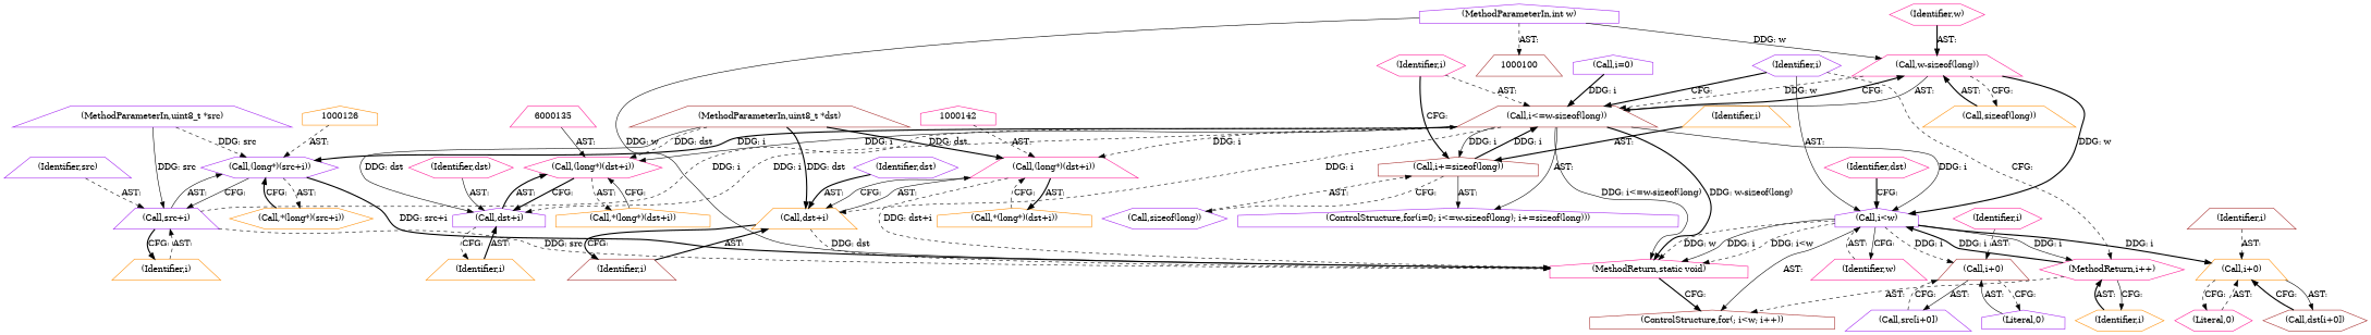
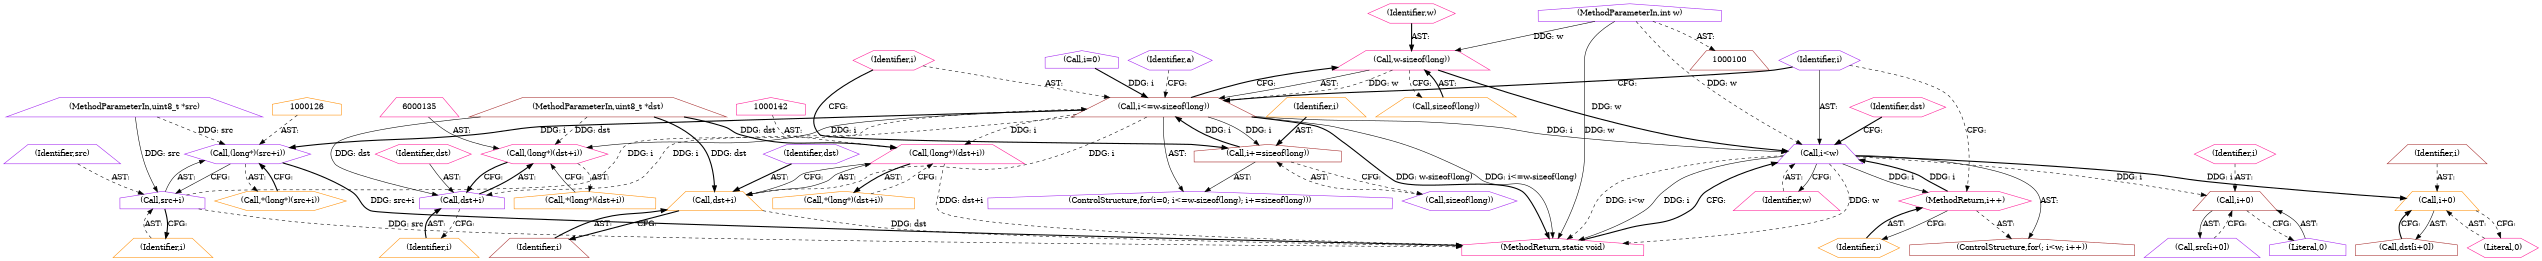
  digraph {
    node [color=purple shape=trapezium]
    edge [style=dashed]
    n1 [color=deeppink label="(Call,w-sizeof(long))"]
    n2 [color=brown label="(Call,i<=w-sizeof(long))"]
-   n3 [label="(Call,i<w)" shape=house]
+   n3 [label="(Call,i<w)"]
    n4 [color=darkorange label="(Call,sizeof(long))"]
    n5 [color=deeppink label="(MethodReturn,static void)" shape=house]
    n6 [color=brown label="(Call,i+=sizeof(long))" shape=house]
    n7 [label="(Call,(long*)(src+i))" shape=hexagon]
    n8 [color=deeppink label="(Call,(long*)(dst+i))" shape=hexagon]
    n9 [label="(Call,dst+i)" shape=house]
    n10 [color=deeppink label="(Call,(long*)(dst+i))"]
    n11 [color=darkorange label="(Call,dst+i)"]
    n12 [label="(ControlStructure,for(i=0; i<=w-sizeof(long); i+=sizeof(long)))" shape=house]
    n13 [color=deeppink label="(MethodReturn,i++)" shape=hexagon]
    n14 [color=darkorange label="(Call,i+0)"]
    n15 [color=brown label="(Call,i+0)"]
    n16 [color=brown label="(ControlStructure,for(; i<w; i++))" shape=house]
    n17 [color=deeppink label="(Identifier,w)"]
    n18 [label="(MethodParameterIn,int w)" shape=house]
    1000100 [color=brown]
    n20 [label="(Call,sizeof(long))" shape=hexagon]
-   n21 [label="(Call,src+i)"]
+   n21 [label="(Call,src+i)" shape=house]
    n22 [color=darkorange label="(Call,*(long*)(src+i))" shape=hexagon]
    n23 [color=darkorange label="(Identifier,i)"]
    n24 [color=darkorange label="(Call,*(long*)(dst+i))" shape=house]
    n25 [color=darkorange label="(Identifier,i)"]
    n26 [color=darkorange label="(Call,*(long*)(dst+i))" shape=house]
    n27 [color=brown label="(Identifier,i)"]
    n28 [color=darkorange label="(Identifier,i)" shape=hexagon]
    n29 [color=deeppink label="(Literal,0)" shape=hexagon]
-   n30 [color=brown label="(Call,dst[i+0])" shape=hexagon]
+   n30 [color=brown label="(Call,dst[i+0])" shape=house]
    n31 [label="(Literal,0)" shape=house]
    n32 [label="(Call,src[i+0])"]
    n33 [color=deeppink label="(Identifier,i)" shape=hexagon]
    n34 [color=deeppink label="(Identifier,w)" shape=hexagon]
    n35 [label="(Identifier,i)" shape=hexagon]
    n36 [color=brown label="(Identifier,i)"]
    n37 [color=deeppink label="(Identifier,dst)" shape=hexagon]
    n38 [label="(Identifier,dst)" shape=hexagon]
    n39 [label="(MethodParameterIn,uint8_t *src)"]
    n40 [color=darkorange label="(Identifier,i)"]
    n41 [color=deeppink label="(Identifier,i)" shape=hexagon]
+   n42 [label="(Identifier,a)" shape=hexagon]
    n43 [label="(Identifier,src)"]
    n44 [label="(Call,i=0)" shape=house]
    n45 [color=deeppink label="(Identifier,dst)" shape=hexagon]
    n46 [color=brown label="(MethodParameterIn,uint8_t *dst)"]
    1000126 [color=darkorange shape=house]
    n48 [color=deeppink label=6000135]
    1000142 [color=deeppink shape=house]
    n1 -> n2 [label="AST: " style=solid]
    n1 -> n2 [label="DDG: w"]
    n1 -> n3 [label="DDG: w" style=bold]
    n1 -> n4 [label="CFG: "]
    n2 -> n1 [label="CFG: " style=bold]
    n2 -> n3 [label="DDG: i" style=solid]
    n2 -> n5 [label="DDG: w-sizeof(long)" style=bold]
    n2 -> n5 [label="DDG: i<=w-sizeof(long)" style=solid]
    n2 -> n6 [label="DDG: i" style=solid]
    n2 -> n7 [label="DDG: i" style=bold]
    n2 -> n8 [label="DDG: i" style=solid]
    n2 -> n9 [label="DDG: i"]
    n2 -> n10 [label="DDG: i"]
    n2 -> n11 [label="DDG: i"]
    n2 -> n12 [label="AST: " style=solid]
    n3 -> n5 [label="DDG: i<w"]
    n3 -> n5 [label="DDG: w"]
    n3 -> n5 [label="DDG: i" style=solid]
    n3 -> n13 [label="DDG: i" style=solid]
    n3 -> n14 [label="DDG: i" style=bold]
    n3 -> n15 [label="DDG: i"]
    n3 -> n16 [label="AST: " style=solid]
    n3 -> n17 [label="CFG: " style=solid]
    n4 -> n1 [label="AST: " style=bold]
-   n5 -> n16 [label="CFG: " style=bold]
+   n5 -> n3 [label="CFG: " style=bold]
    n6 -> n2 [label="DDG: i" style=bold]
    n6 -> n12 [label="AST: " style=solid]
    n6 -> n20 [label="CFG: "]
    n7 -> n5 [label="DDG: src+i" style=bold]
    n7 -> n21 [label="CFG: " style=solid]
    n7 -> n22 [label="AST: "]
    n8 -> n9 [label="CFG: " style=bold]
    n8 -> n24 [label="AST: "]
    n9 -> n8 [label="AST: " style=bold]
    n9 -> n25 [label="CFG: "]
    n10 -> n5 [label="DDG: dst+i"]
    n10 -> n11 [label="CFG: " style=solid]
    n10 -> n26 [label="AST: " style=bold]
    n11 -> n5 [label="DDG: dst"]
    n11 -> n10 [label="AST: " style=solid]
    n11 -> n27 [label="CFG: " style=bold]
    n13 -> n3 [label="DDG: i" style=bold]
    n13 -> n16 [label="AST: "]
    n13 -> n28 [label="CFG: " style=solid]
    n14 -> n29 [label="CFG: "]
    n14 -> n30 [label="AST: " style=solid]
    n15 -> n31 [label="CFG: "]
    n15 -> n32 [label="AST: " style=solid]
    n17 -> n3 [label="AST: "]
    n18 -> n1 [label="DDG: w" style=solid]
+   n18 -> n3 [label="DDG: w"]
    n18 -> n5 [label="DDG: w" style=solid]
    n18 -> 1000100 [label="AST: "]
    n20 -> n6 [label="AST: "]
    n21 -> n2 [label="DDG: i"]
    n21 -> n5 [label="DDG: src"]
    n21 -> n7 [label="AST: " style=solid]
    n21 -> n23 [label="CFG: " style=bold]
    n22 -> n7 [label="CFG: " style=bold]
    n23 -> n21 [label="AST: "]
    n24 -> n8 [label="CFG: " style=solid]
    n25 -> n9 [label="AST: " style=bold]
    n26 -> n10 [label="CFG: "]
    n27 -> n11 [label="AST: " style=bold]
    n28 -> n13 [label="AST: " style=bold]
    n29 -> n14 [label="AST: "]
    n30 -> n14 [label="CFG: " style=bold]
    n31 -> n15 [label="AST: " style=solid]
    n32 -> n15 [label="CFG: "]
    n33 -> n2 [label="AST: "]
    n33 -> n6 [label="CFG: " style=bold]
    n34 -> n1 [label="AST: " style=bold]
    n35 -> n2 [label="CFG: " style=bold]
    n35 -> n3 [label="AST: " style=solid]
    n35 -> n13 [label="CFG: "]
    n36 -> n14 [label="AST: "]
    n37 -> n3 [label="CFG: " style=bold]
    n38 -> n11 [label="AST: " style=bold]
    n39 -> n7 [label="DDG: src"]
    n39 -> n21 [label="DDG: src" style=solid]
    n40 -> n6 [label="AST: " style=bold]
    n41 -> n15 [label="AST: "]
+   n42 -> n2 [label="CFG: "]
    n43 -> n21 [label="AST: "]
    n44 -> n2 [label="DDG: i" style=bold]
    n45 -> n9 [label="AST: " style=solid]
    n46 -> n8 [label="DDG: dst"]
    n46 -> n9 [label="DDG: dst" style=solid]
    n46 -> n10 [label="DDG: dst" style=bold]
    n46 -> n11 [label="DDG: dst" style=bold]
    1000126 -> n7 [label="AST: "]
    n48 -> n8 [label="AST: " style=solid]
    1000142 -> n10 [label="AST: "]
  }
